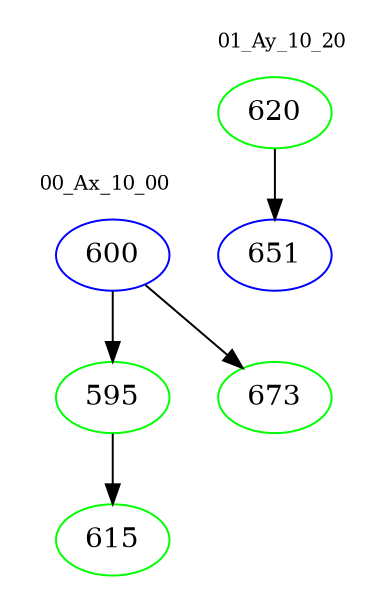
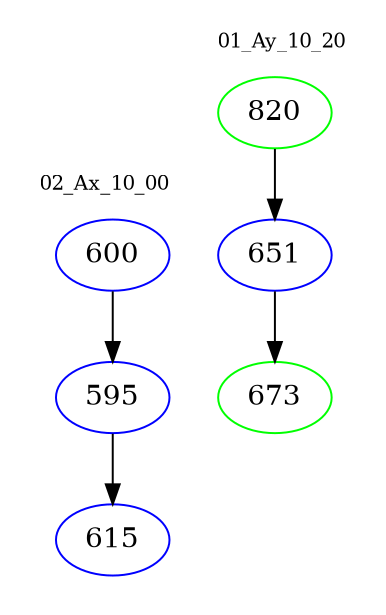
  digraph {
    fontname="DejaVu Serif"
    node [color=blue fontname="DejaVu Serif"]
    edge [color=black fontname="DejaVu Serif"]
    n1 [label=600]
-   n2 [color=green label=595]
-   n3 [color=green label=615]
-   n4 [color=green label=620]
+   n2 [label=595]
+   n3 [label=615]
+   n4 [color=green label=820]
    n5 [label=651]
    n6 [color=green label=673]
    subgraph cluster_1 {
      color=white
      fontsize=10
-     label="00_Ax_10_00"
+     label="02_Ax_10_00"
      n1
      n2
      n3
    }
    subgraph cluster_2 {
      color=white
      fontsize=10
      label="01_Ay_10_20"
      n4
      n5
      n6
    }
    n1 -> n2
    n2 -> n3
    n4 -> n5
-   n1 -> n6
+   n5 -> n6
  }
